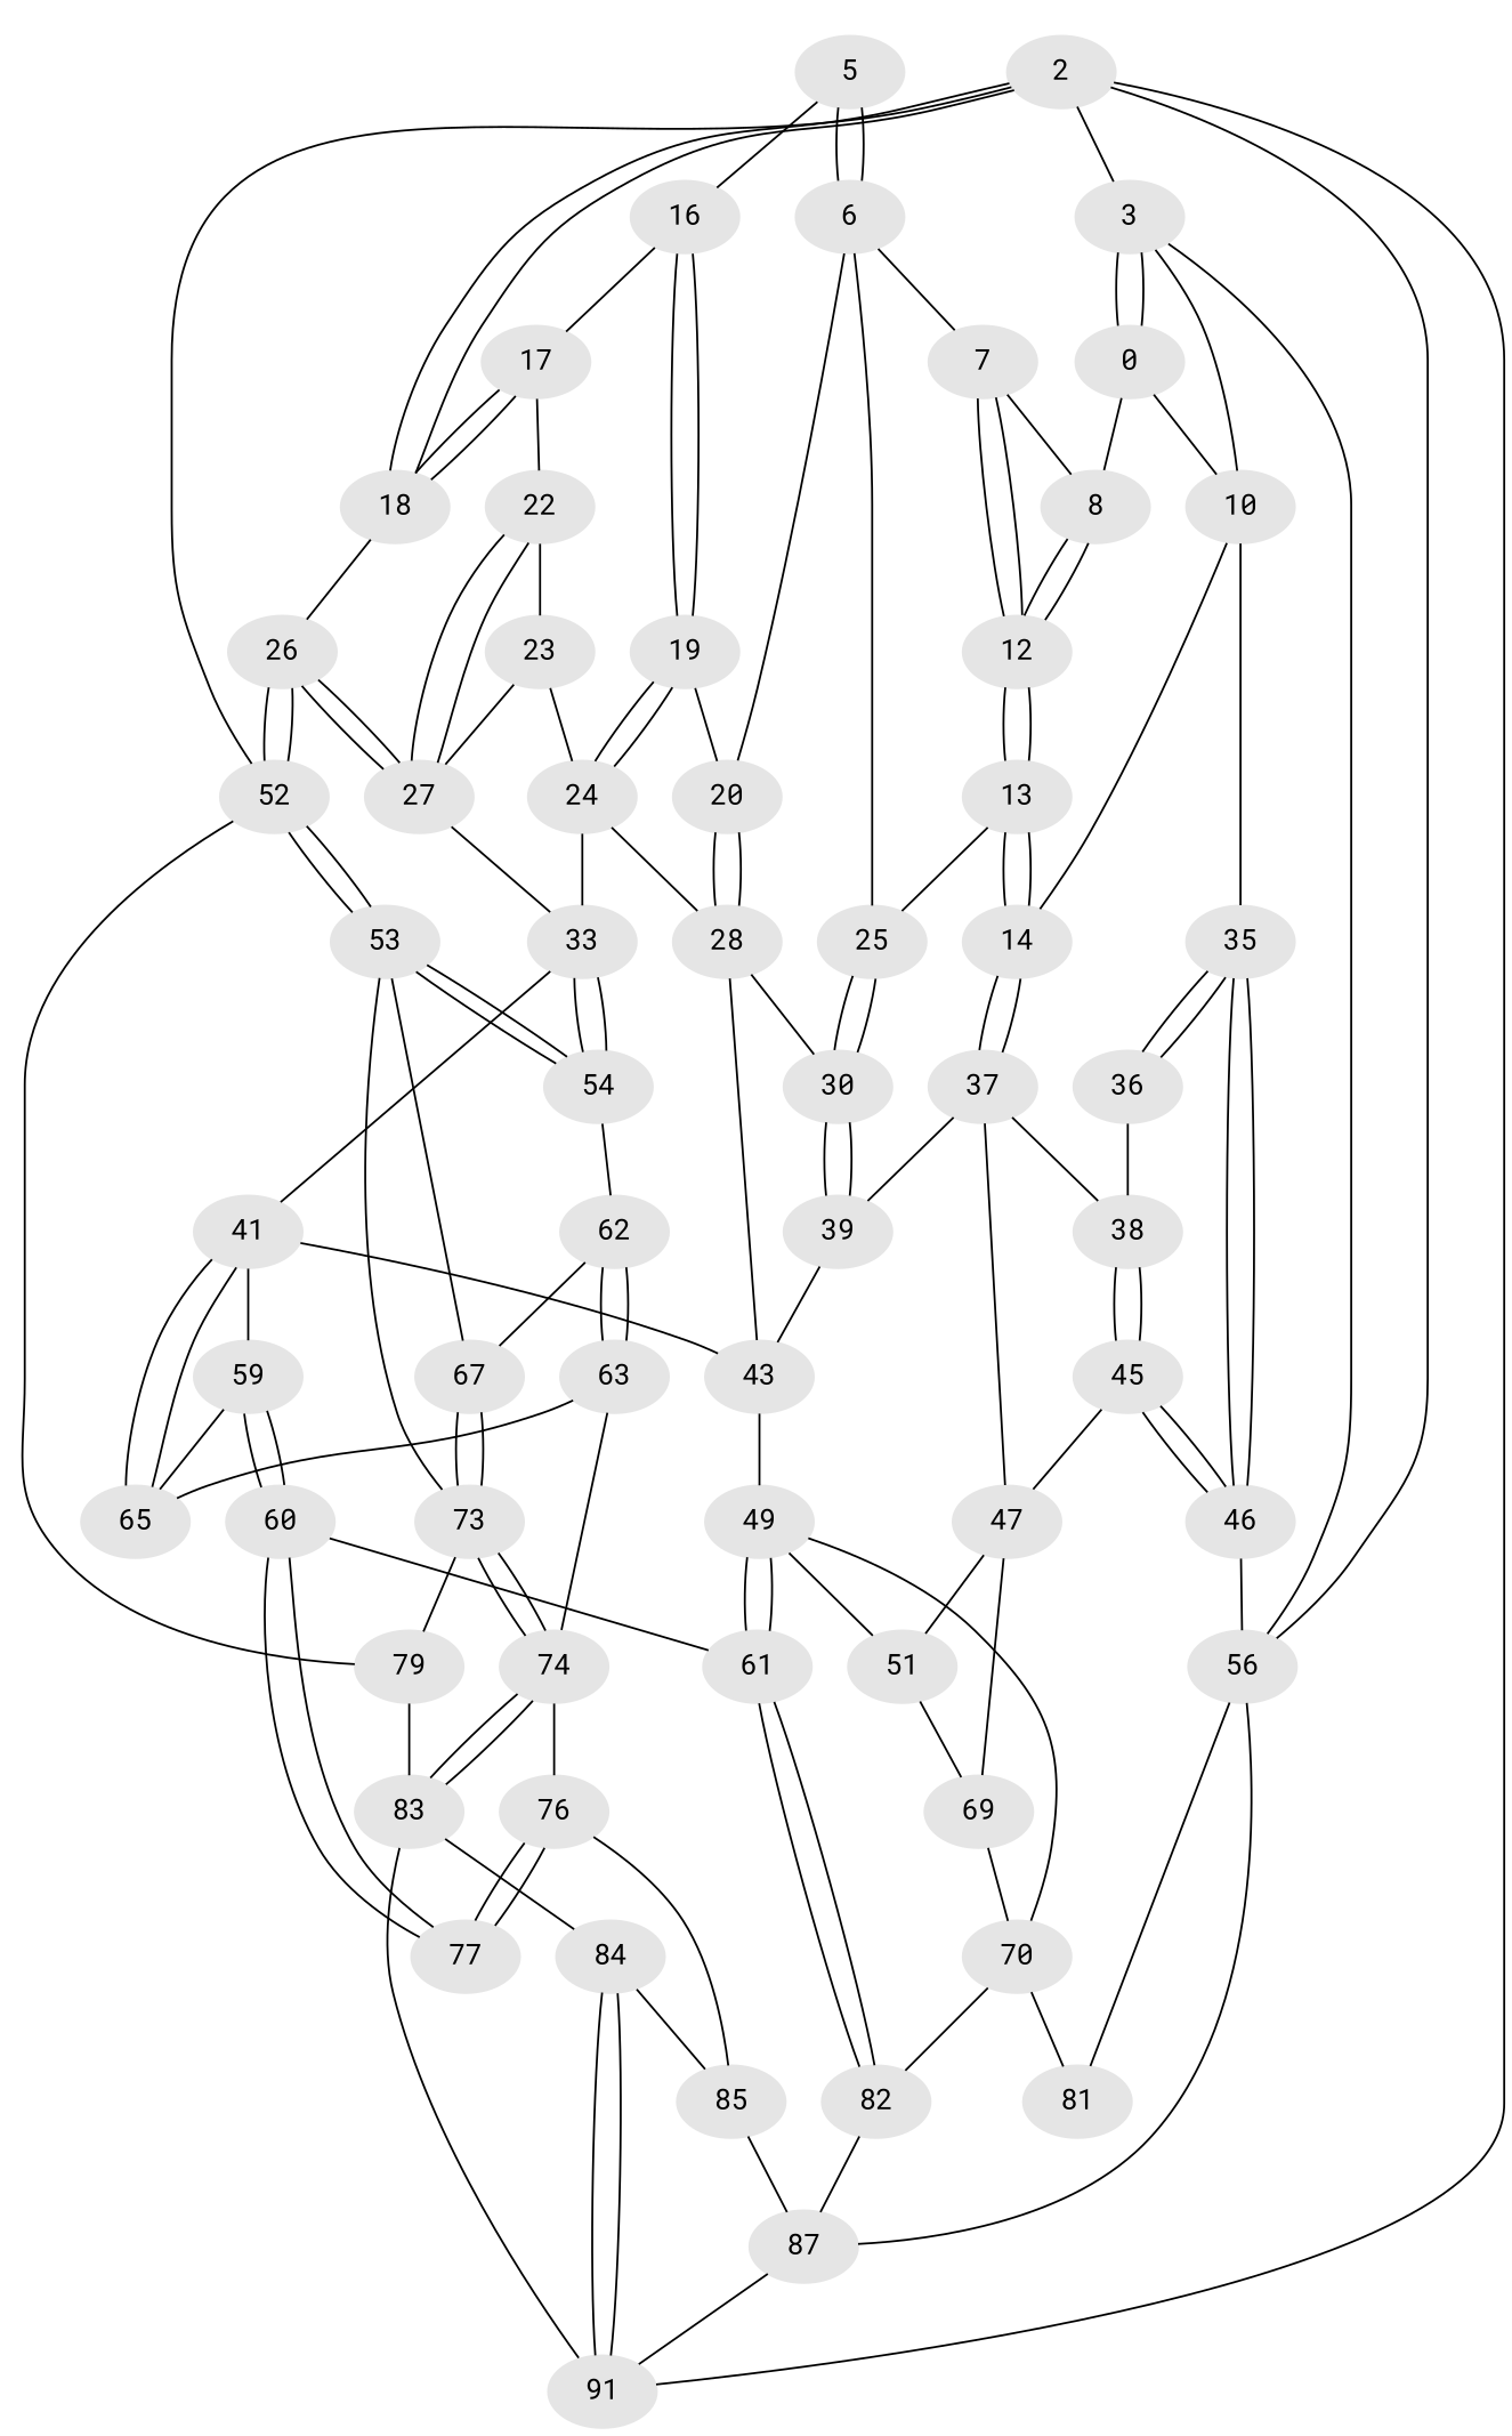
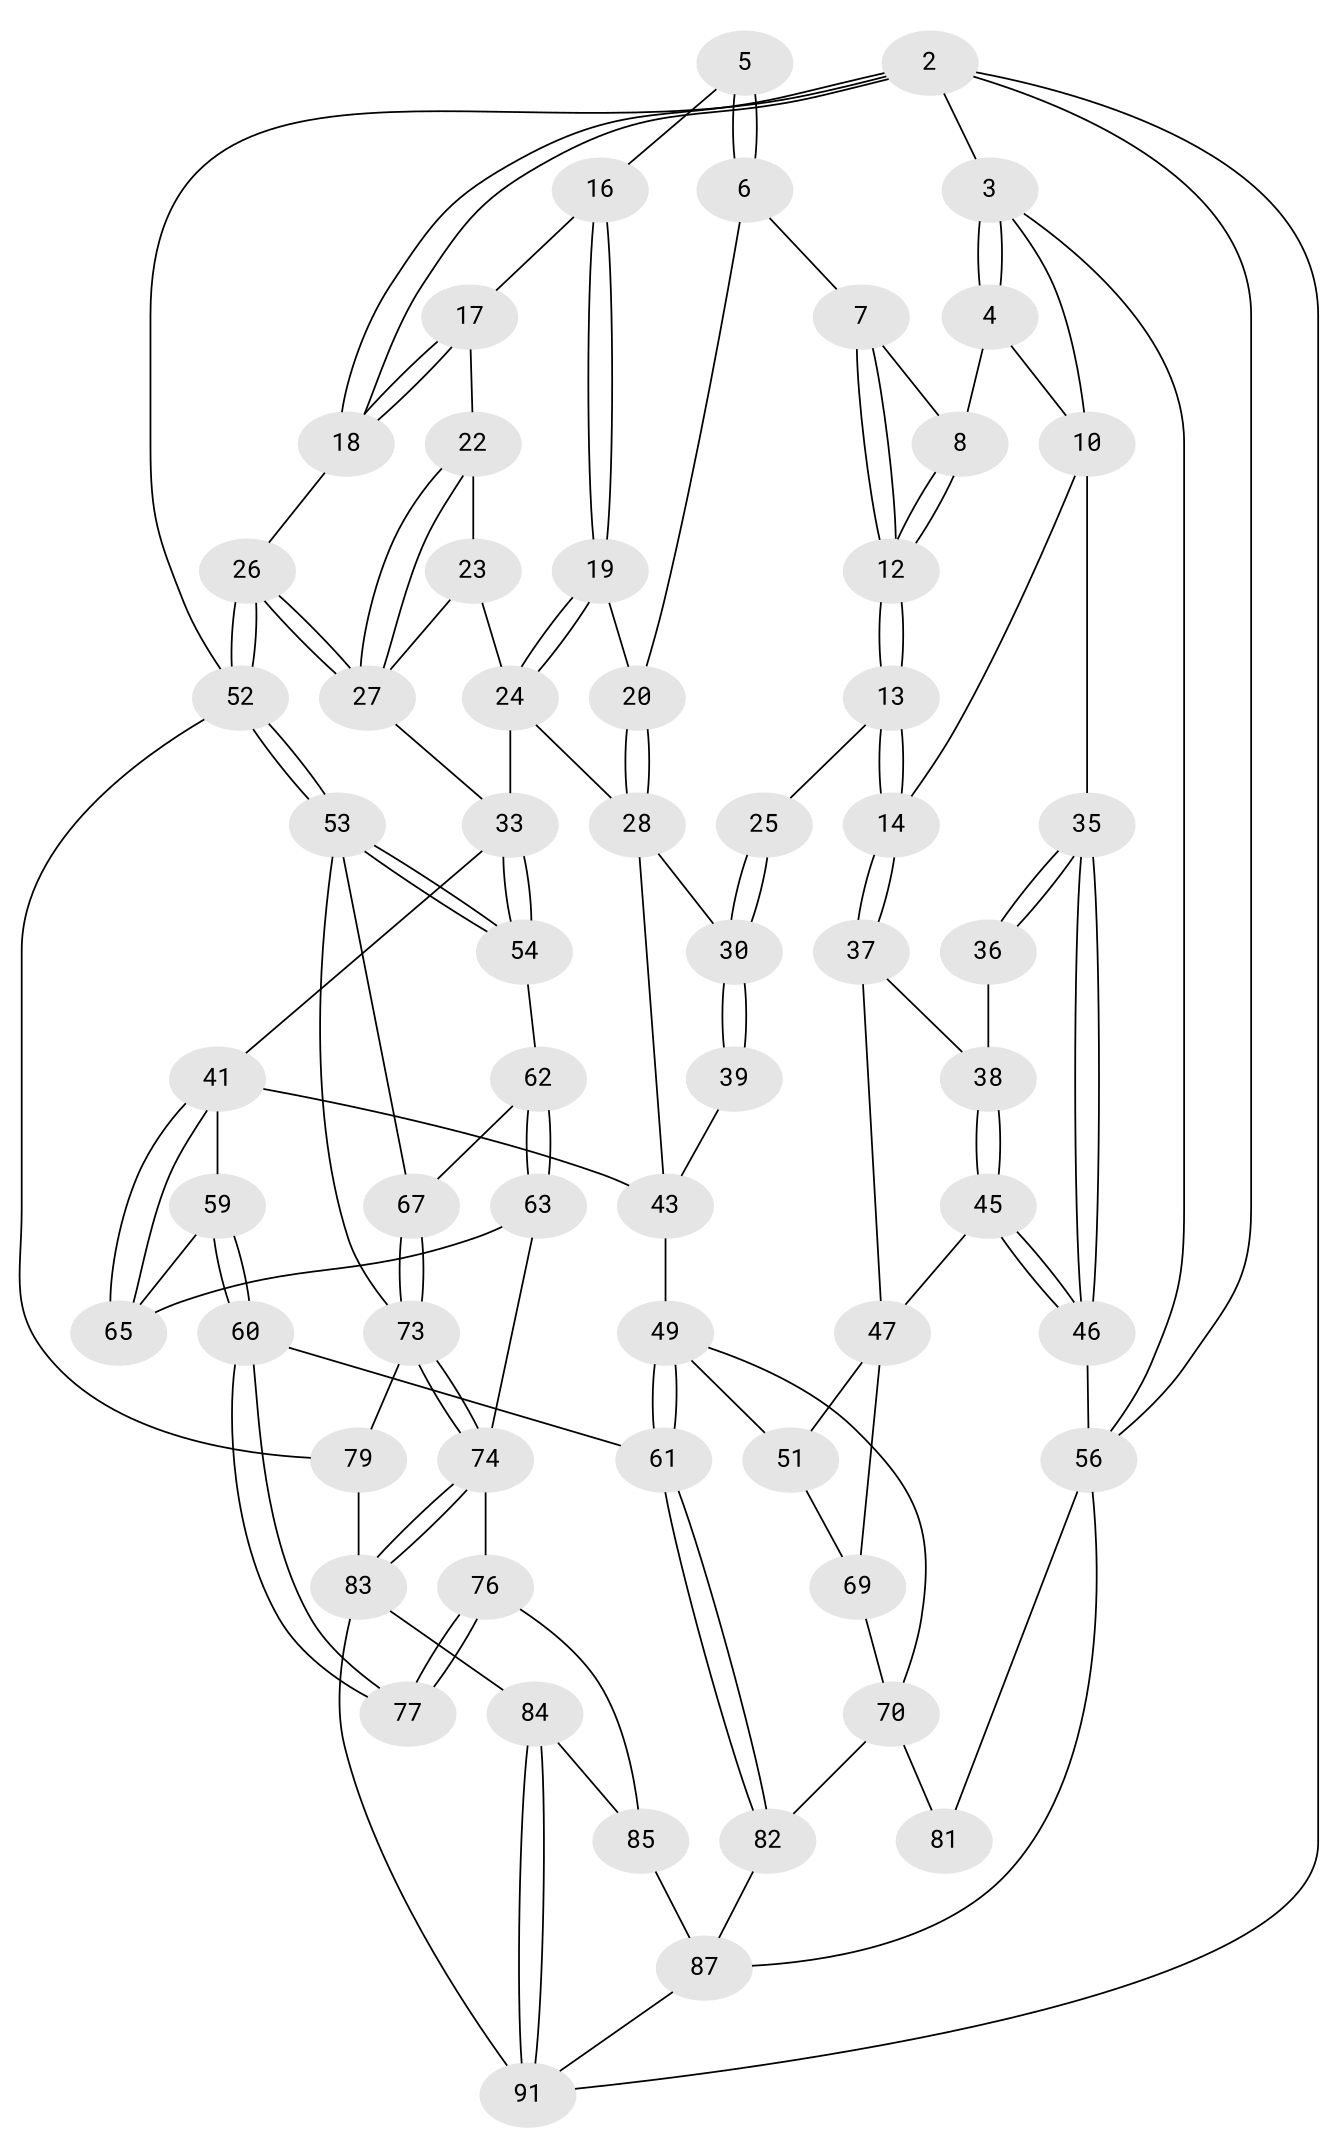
  graph {
    fontname="Roboto Mono"
    node [color=gray90 fontname="Roboto Mono" style=filled]
    edge [fontname="Roboto Mono"]
    2 [super="+57"]
    3
    18
    52 [super="+58"]
    56 [super="+90"]
    91 [super="+92"]
    6 [super="+21"]
    5
    16
-   4 [super="+9" label=0]
+   4 [super="+9"]
    10 [super="+11"]
    26
    53 [super="+68"]
    79
    81
    87 [super="+88"]
    8
    14 [super="+15"]
    35
    12
    7
    20
    25
    17
    19
    28 [super="+29"]
    30
    13
    37 [super="+40"]
    36
    46 [super="+55"]
    39
    38
    47 [super="+48"]
    22
    24 [super="+31"]
    23
    27 [super="+32"]
    33 [super="+34"]
    43 [super="+44"]
    41 [super="+42"]
    54
    49 [super="+50"]
    59
    65
    62 [super="+66"]
    45
    51
    69 [super="+71"]
    60
    61
    70 [super="+80"]
    82
    67
    73 [super="+78"]
    83 [super="+89"]
    74 [super="+75"]
    63 [super="+64"]
    77
    76
    85 [super="+86"]
    84
    2 -- 3
    2 -- 18
    2 -- 18
    2 -- 52
    2 -- 56
    2 -- 91
    3 -- 56
    3 -- 4
    3 -- 4
    3 -- 10
    18 -- 26
    52 -- 53
    52 -- 53
    52 -- 79
    56 -- 81
    56 -- 87
    6 -- 7
    6 -- 20
-   6 -- 25
    5 -- 6
    5 -- 6
    5 -- 16
    16 -- 17
    16 -- 19
    16 -- 19
    4 -- 10
    4 -- 8
    10 -- 14
    10 -- 35
    26 -- 52
    26 -- 52
    26 -- 27
    26 -- 27
    53 -- 54
    53 -- 54
    53 -- 67
    53 -- 73
    79 -- 83
    87 -- 91
    8 -- 12
    8 -- 12
    14 -- 37
    14 -- 37
    35 -- 36
    35 -- 36
    35 -- 46
    35 -- 46
    12 -- 13
    12 -- 13
    7 -- 8
    7 -- 12
    7 -- 12
    20 -- 28
    20 -- 28
    25 -- 30
    25 -- 30
    17 -- 18
    17 -- 18
    17 -- 22
    19 -- 20
    19 -- 24
    19 -- 24
    28 -- 30
    28 -- 43
    30 -- 39
    30 -- 39
    13 -- 14
    13 -- 14
    13 -- 25
-   37 -- 39
    37 -- 38
    37 -- 47
    36 -- 38
    46 -- 56
    39 -- 43
    38 -- 45
    38 -- 45
    47 -- 51
    47 -- 69
    22 -- 23
    22 -- 27
    22 -- 27
    24 -- 28
    24 -- 33
    23 -- 24
    23 -- 27
    27 -- 33
    33 -- 41
    33 -- 54
    33 -- 54
    43 -- 49
    41 -- 43
    41 -- 59
    41 -- 65
    41 -- 65
    54 -- 62
    49 -- 51
    49 -- 61
    49 -- 61
    49 -- 70
    59 -- 65
    59 -- 60
    59 -- 60
    62 -- 67
    62 -- 63 [weight=2]
    62 -- 63
    45 -- 46
    45 -- 46
    45 -- 47
    51 -- 69
    69 -- 70
    60 -- 61
    60 -- 77
    60 -- 77
    61 -- 82
    61 -- 82
    70 -- 81
    70 -- 82
    82 -- 87
    67 -- 73
    67 -- 73
    73 -- 79
    73 -- 74
    73 -- 74
    83 -- 91
    83 -- 84
    74 -- 83
    74 -- 83
    74 -- 76
    63 -- 65
    63 -- 74
    76 -- 77
    76 -- 77
    76 -- 85
    85 -- 87
    84 -- 91
    84 -- 91
    84 -- 85
  }
